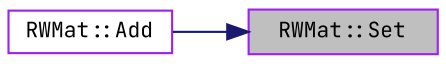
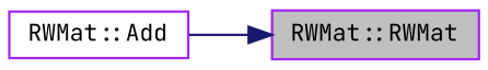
  digraph {
    rankdir=RL
    fontname="JetBrains Mono"
    node [color=purple fontname="JetBrains Mono" fontsize=10 shape=record style=filled]
-   n1 [fillcolor=grey75 fontcolor=black height=0.2 label="RWMat::Set" width=0.4]
+   n1 [fillcolor=grey75 fontcolor=black height=0.2 label="RWMat::RWMat" width=0.4]
    n2 [fillcolor=white height=0.2 label="RWMat::Add" width=0.4]
    n1 -> n2 [color=midnightblue dir=back fontname="JetBrains Mono" fontsize=10 labelfontname=Helvetica labelfontsize=10 style=solid]
  }
